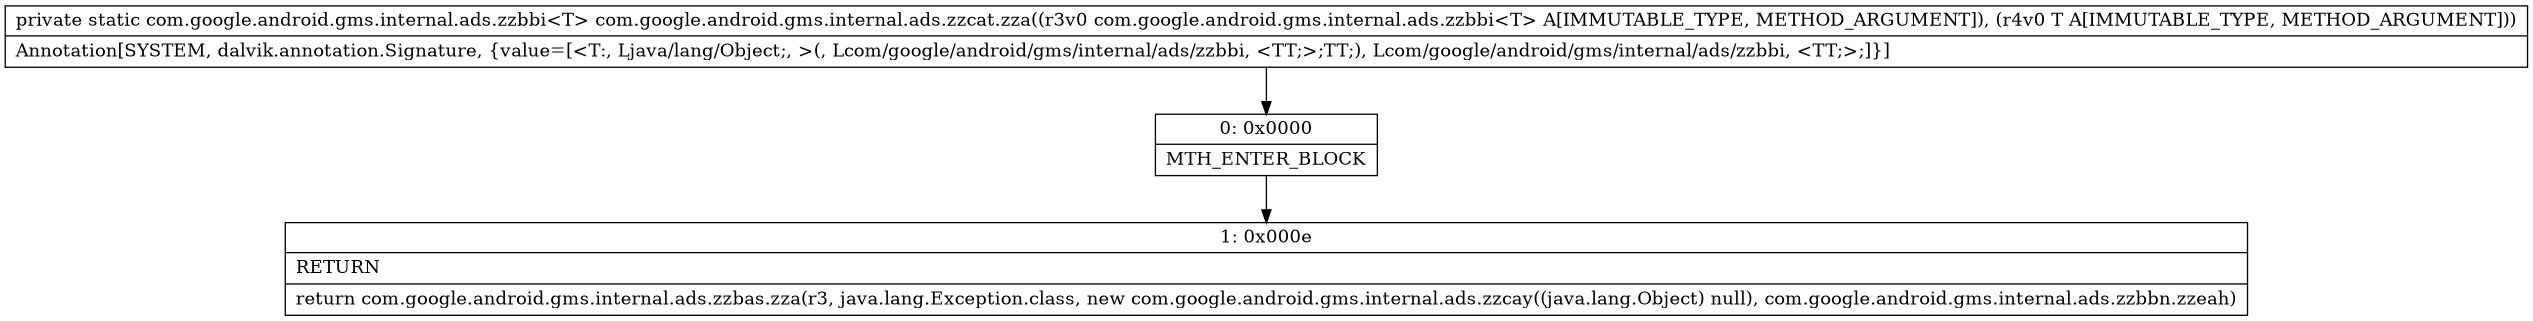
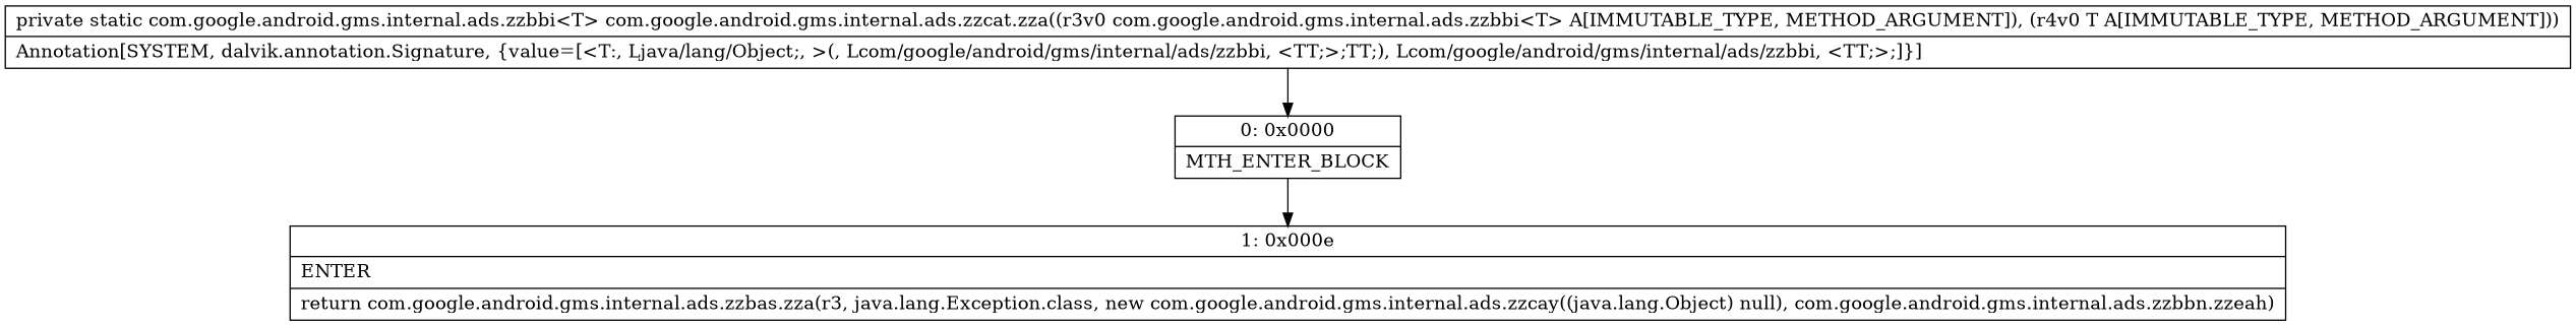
  digraph {
    node [shape=record]
    n1 [label="{0\:\ 0x0000|MTH_ENTER_BLOCK\l}"]
-   n2 [label="{1\:\ 0x000e|RETURN\l|return com.google.android.gms.internal.ads.zzbas.zza(r3, java.lang.Exception.class, new com.google.android.gms.internal.ads.zzcay((java.lang.Object) null), com.google.android.gms.internal.ads.zzbbn.zzeah)\l}"]
+   n2 [label="{1\:\ 0x000e|ENTER\l|return com.google.android.gms.internal.ads.zzbas.zza(r3, java.lang.Exception.class, new com.google.android.gms.internal.ads.zzcay((java.lang.Object) null), com.google.android.gms.internal.ads.zzbbn.zzeah)\l}"]
    n3 [label="{private static com.google.android.gms.internal.ads.zzbbi\<T\> com.google.android.gms.internal.ads.zzcat.zza((r3v0 com.google.android.gms.internal.ads.zzbbi\<T\> A[IMMUTABLE_TYPE, METHOD_ARGUMENT]), (r4v0 T A[IMMUTABLE_TYPE, METHOD_ARGUMENT]))  | Annotation[SYSTEM, dalvik.annotation.Signature, \{value=[\<T:, Ljava\/lang\/Object;, \>(, Lcom\/google\/android\/gms\/internal\/ads\/zzbbi, \<TT;\>;TT;), Lcom\/google\/android\/gms\/internal\/ads\/zzbbi, \<TT;\>;]\}]\l}"]
    n1 -> n2
    n3 -> n1
  }
